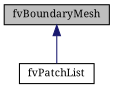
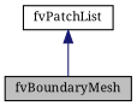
  digraph {
    fontname="Noto Serif"
    node [color=black fontname="Noto Serif" fontsize=10 shape=record]
    n1 [fillcolor=grey75 fontcolor=black height=0.2 label=fvBoundaryMesh style=filled width=0.4]
    n2 [height=0.2 label=fvPatchList width=0.4]
-   n1 -> n2 [color=midnightblue dir=back fontname="Noto Serif" fontsize=10 labelfontname=Helvetica labelfontsize=10 style=solid]
+   n2 -> n1 [color=midnightblue dir=back fontname="Noto Serif" fontsize=10 labelfontname=Helvetica labelfontsize=10 style=solid]
  }
